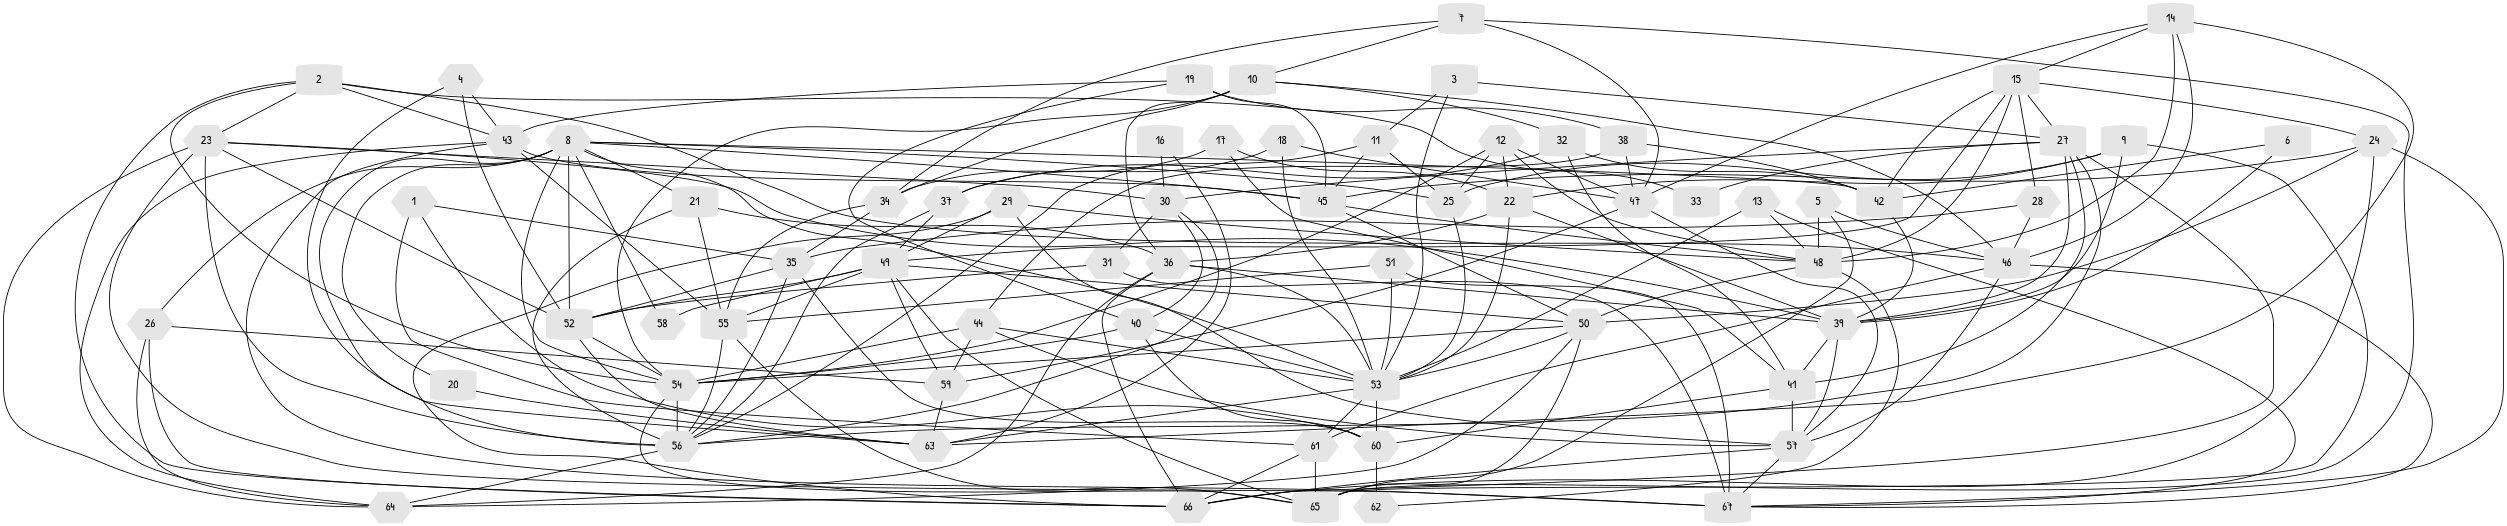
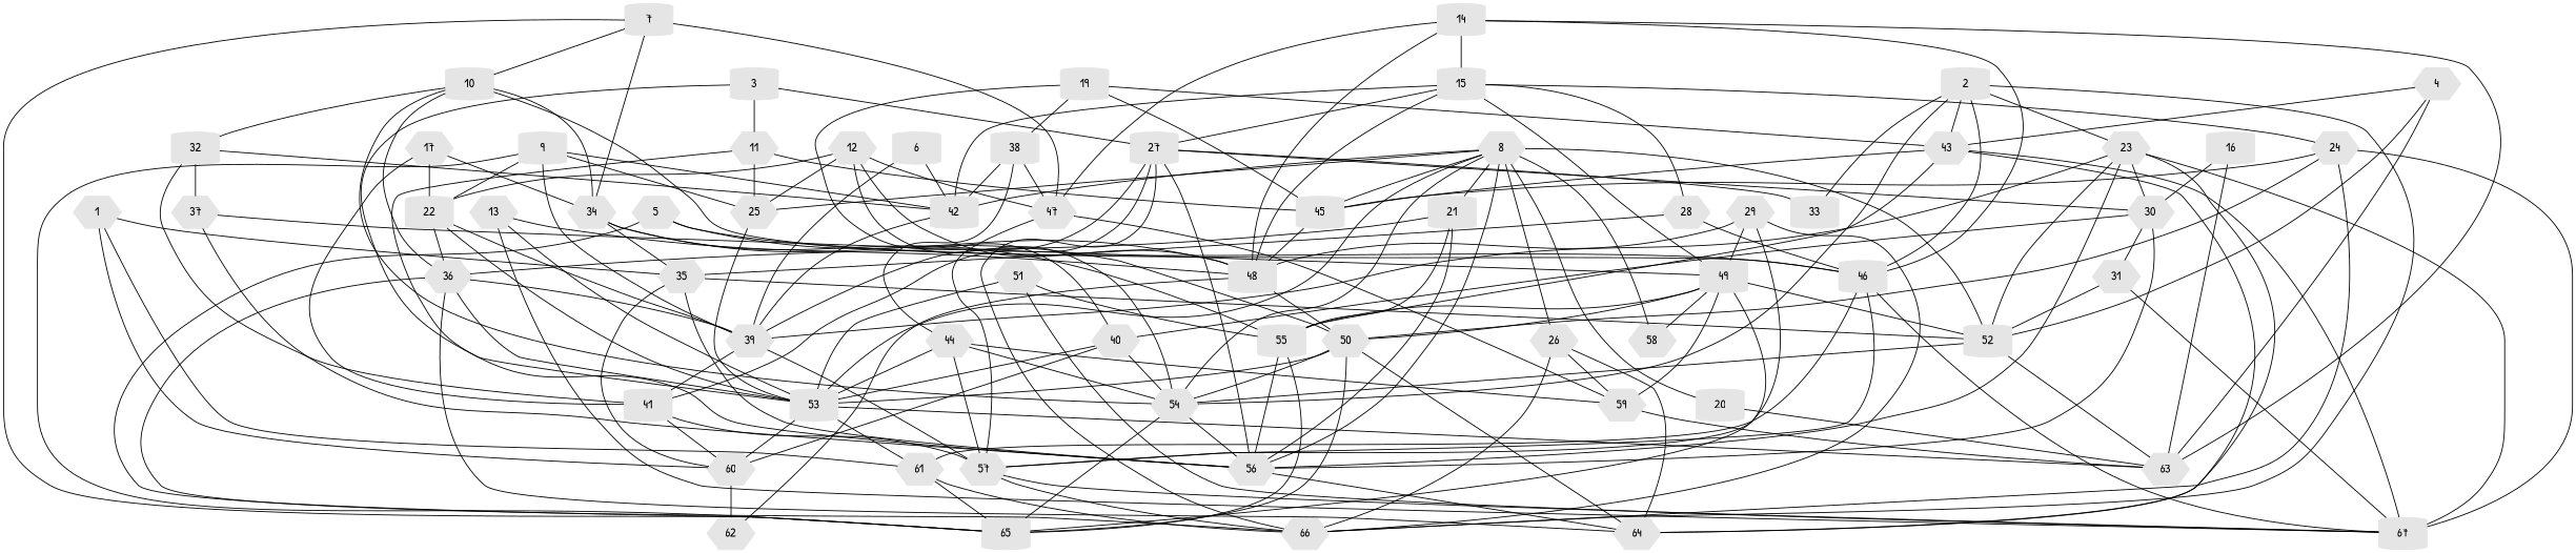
  graph {
    fontname="Patrick Hand"
    node [color=gray90 fontname="Patrick Hand" shape=hexagon style=filled]
    edge [fontname="Patrick Hand" weight=1.0]
    1
    35
    60
    61
    52 [shape=cylinder]
    56
    62
    66
    65 [shape=cylinder]
    2 [shape=cylinder]
    23
    33 [shape=cylinder]
    43
    46 [shape=cylinder]
    54
    39
    67 [shape=cylinder]
    30
    64
    45 [shape=cylinder]
    55 [shape=cylinder]
    57
    3 [shape=cylinder]
    11
    27 [shape=cylinder]
    53 [shape=cylinder]
    25
    41 [shape=cylinder]
    48 [shape=cylinder]
    50
    63
    4
    5
    6 [shape=cylinder]
    42 [shape=cylinder]
    7 [shape=cylinder]
    10 [shape=cylinder]
    34
    47
    32 [shape=cylinder]
    36
    59
    8
    20 [shape=cylinder]
    21 [shape=cylinder]
    26
    58
    9 [shape=cylinder]
    22 [shape=cylinder]
    37
    12
    13
    14 [shape=cylinder]
    15 [shape=cylinder]
    24
    28
    49 [shape=cylinder]
    16 [shape=cylinder]
    40
    31
    17
-   18
    19 [shape=cylinder]
    38 [shape=cylinder]
    44
    29
    51
    1 -- 35
    1 -- 60
    1 -- 61
    35 -- 60
    35 -- 52
    35 -- 56
    60 -- 62 [weight=2.0]
    61 -- 66
    61 -- 65
    52 -- 54
    52 -- 63 [weight=2.0]
    56 -- 64
    2 -- 66
    2 -- 23
    2 -- 33
    2 -- 43
    2 -- 46
    2 -- 54
    23 -- 52
    23 -- 56
    23 -- 39
    23 -- 67 [weight=2.0]
    23 -- 30
    23 -- 64
    43 -- 67
    43 -- 64
    43 -- 45
    43 -- 55
    46 -- 61
    46 -- 67
    46 -- 57
    54 -- 56 [weight=2.0]
    54 -- 65
    39 -- 57
    39 -- 41
    30 -- 56
    30 -- 40
    30 -- 31
    45 -- 48
-   45 -- 50
+   34 -- 50
    55 -- 56
    55 -- 65
    57 -- 66
    57 -- 67
    3 -- 11
    3 -- 27
    3 -- 53
    11 -- 56
    11 -- 45
    11 -- 25
    27 -- 56
    27 -- 66
    27 -- 33
    27 -- 39
    27 -- 30
    27 -- 41
    53 -- 60
    53 -- 61
    53 -- 63
    25 -- 53
    41 -- 60
    41 -- 57
    48 -- 62
    48 -- 50
    50 -- 65
    50 -- 54
    50 -- 64
    50 -- 53
    4 -- 52
    4 -- 43
    4 -- 63
    5 -- 65
    5 -- 46
    5 -- 48
    6 -- 39
    6 -- 42
    42 -- 39
    7 -- 65
    7 -- 10
    7 -- 34
    7 -- 47
    10 -- 46
    10 -- 54
    10 -- 34
    10 -- 32
    10 -- 36
    34 -- 35
    34 -- 55
    47 -- 57 [weight=2.0]
    47 -- 59
    32 -- 41
    32 -- 42
    32 -- 37
    36 -- 66
    36 -- 39
    36 -- 64
    36 -- 53
    59 -- 63
    8 -- 52 [weight=2.0]
    8 -- 56 [weight=2.0]
    8 -- 54
    8 -- 45
    8 -- 53
    8 -- 25
    8 -- 42
    8 -- 20
    8 -- 21
    8 -- 26
    8 -- 58
    20 -- 63
    21 -- 56
    21 -- 55
    21 -- 36
    26 -- 66
    26 -- 64
    26 -- 59
    9 -- 65
    9 -- 39
    9 -- 25
+   9 -- 42
    9 -- 22
    22 -- 39
    22 -- 53
    22 -- 36
    37 -- 56
    37 -- 49
    12 -- 54
    12 -- 25
    12 -- 48
    12 -- 47
    12 -- 22
    13 -- 67
    13 -- 53
    13 -- 48
    14 -- 46
    14 -- 48
    14 -- 63
    14 -- 47
    14 -- 15
    15 -- 27
    15 -- 48
    15 -- 42
    15 -- 24
    15 -- 28
    15 -- 49
    24 -- 66
    24 -- 67
    24 -- 45
    24 -- 50
    28 -- 35
    28 -- 46
    49 -- 52 [weight=2.0]
    49 -- 65
    49 -- 55
    49 -- 50
    49 -- 59
    49 -- 58
    16 -- 30
    16 -- 63
    40 -- 60
    40 -- 54
    40 -- 53
    31 -- 52
    31 -- 67
    17 -- 41
    17 -- 34
    17 -- 22
-   18 -- 53
-   18 -- 47
-   18 -- 37
    19 -- 43
    19 -- 45
    19 -- 40
    19 -- 38
    38 -- 42
    38 -- 47
    38 -- 44
    44 -- 54 [weight=2.0]
    44 -- 57
    44 -- 53
    44 -- 59
    29 -- 66
    29 -- 57
    29 -- 48
    29 -- 49
    51 -- 67
    51 -- 55
    51 -- 53
  }
